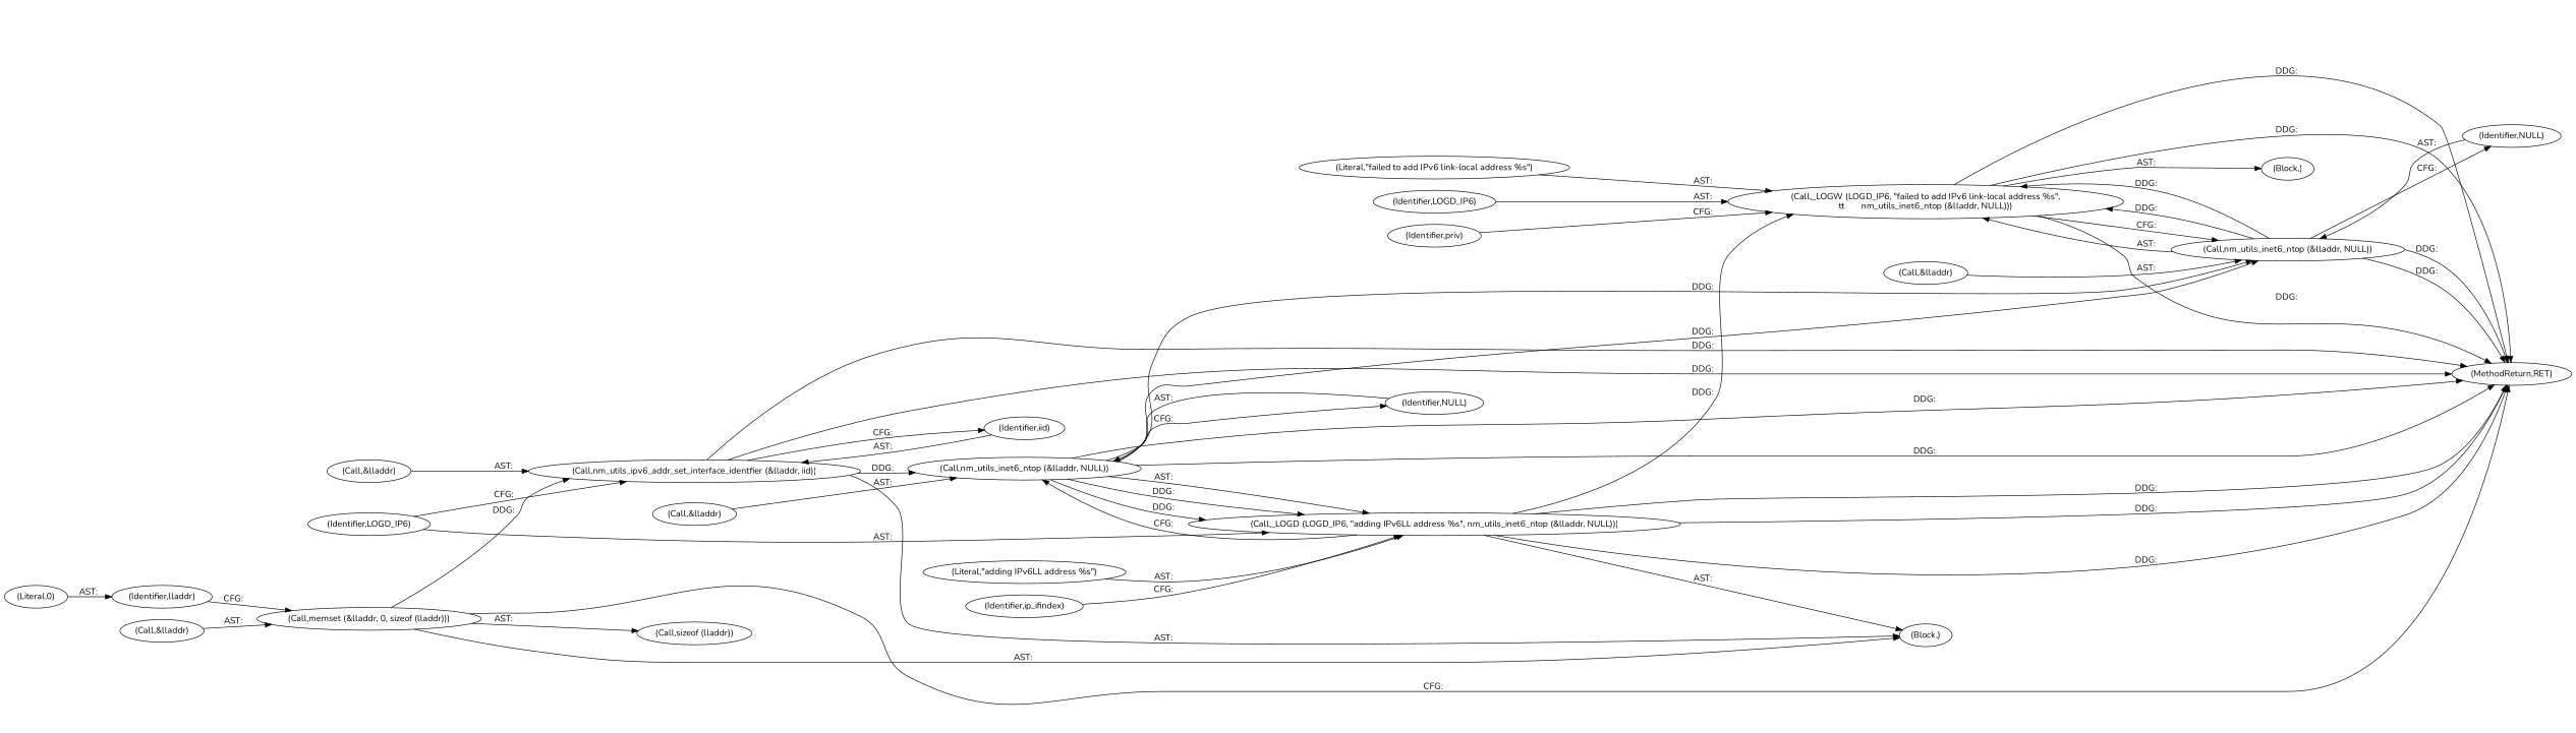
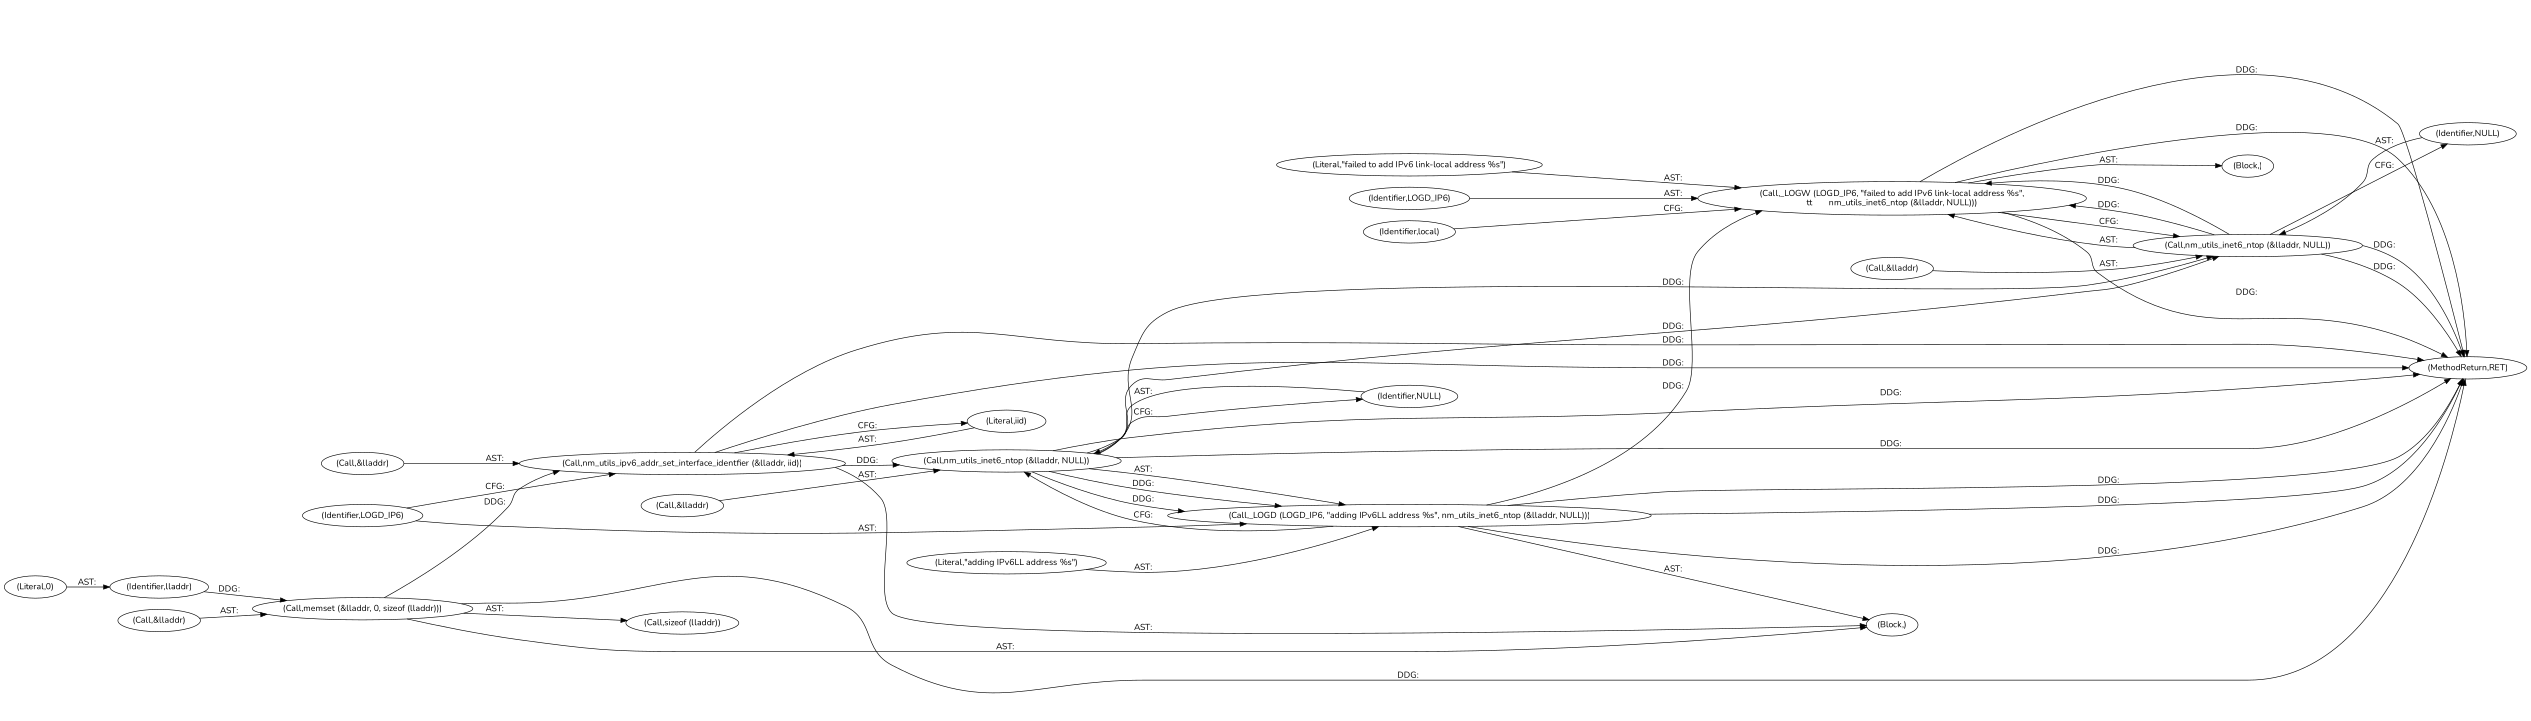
  digraph {
    fontname=Nunito
    rankdir=LR
    node [fontname=Nunito]
    edge [fontname=Nunito]
    n1 [label="(Call,memset (&lladdr, 0, sizeof (lladdr)))"]
    n2 [label="(Call,nm_utils_ipv6_addr_set_interface_identfier (&lladdr, iid))"]
    n3 [label="(Call,sizeof (lladdr))"]
    n4 [label="(Block,)"]
    n5 [label="(MethodReturn,RET)"]
    n6 [label="(Call,nm_utils_inet6_ntop (&lladdr, NULL))"]
-   n7 [label="(Identifier,iid)"]
+   n7 [label="(Literal,iid)"]
    n8 [label="(Call,_LOGD (LOGD_IP6, \"adding IPv6LL address %s\", nm_utils_inet6_ntop (&lladdr, NULL)))"]
    n9 [label="(Call,nm_utils_inet6_ntop (&lladdr, NULL))"]
    n10 [label="(Identifier,NULL)"]
    n11 [label="(Call,_LOGW (LOGD_IP6, \"failed to add IPv6 link-local address %s\",\n\t\t       nm_utils_inet6_ntop (&lladdr, NULL)))"]
    n12 [label="(Identifier,NULL)"]
    n13 [label="(Block,)"]
    n14 [label="(Literal,\"adding IPv6LL address %s\")"]
    n15 [label="(Call,&lladdr)"]
    n16 [label="(Literal,\"failed to add IPv6 link-local address %s\")"]
    n17 [label="(Identifier,LOGD_IP6)"]
    n18 [label="(Identifier,lladdr)"]
    n19 [label="(Call,&lladdr)"]
-   n20 [label="(Identifier,priv)"]
+   n20 [label="(Identifier,local)"]
    n21 [label="(Call,&lladdr)"]
    n22 [label="(Identifier,LOGD_IP6)"]
    n23 [label="(Call,&lladdr)"]
    n24 [label="(Literal,0)"]
-   n25 [label="(Identifier,ip_ifindex)"]
    n1 -> n2 [label="DDG: "]
    n1 -> n3 [label="AST: "]
    n1 -> n4 [label="AST: "]
-   n1 -> n5 [label="CFG: "]
+   n1 -> n5 [label="DDG: "]
    n2 -> n4 [label="AST: "]
    n2 -> n5 [label="DDG: "]
    n2 -> n5 [label="DDG: "]
    n2 -> n6 [label="DDG: "]
    n2 -> n7 [label="CFG: "]
    n6 -> n5 [label="DDG: "]
    n6 -> n5 [label="DDG: "]
    n6 -> n8 [label="AST: "]
    n6 -> n8 [label="DDG: "]
    n6 -> n8 [label="DDG: "]
    n6 -> n9 [label="DDG: "]
    n6 -> n9 [label="DDG: "]
    n6 -> n10 [label="CFG: "]
    n7 -> n2 [label="AST: "]
    n8 -> n4 [label="AST: "]
    n8 -> n5 [label="DDG: "]
    n8 -> n5 [label="DDG: "]
    n8 -> n5 [label="DDG: "]
    n8 -> n6 [label="CFG: "]
    n8 -> n11 [label="DDG: "]
    n9 -> n5 [label="DDG: "]
    n9 -> n5 [label="DDG: "]
    n9 -> n11 [label="AST: "]
    n9 -> n11 [label="DDG: "]
    n9 -> n11 [label="DDG: "]
    n9 -> n12 [label="CFG: "]
    n10 -> n6 [label="AST: "]
    n11 -> n5 [label="DDG: "]
    n11 -> n5 [label="DDG: "]
    n11 -> n5 [label="DDG: "]
    n11 -> n9 [label="CFG: "]
    n11 -> n13 [label="AST: "]
    n12 -> n9 [label="AST: "]
    n14 -> n8 [label="AST: "]
    n15 -> n6 [label="AST: "]
    n16 -> n11 [label="AST: "]
    n17 -> n11 [label="AST: "]
-   n18 -> n1 [label="CFG: "]
+   n18 -> n1 [label="DDG: "]
    n19 -> n2 [label="AST: "]
    n20 -> n11 [label="CFG: "]
    n21 -> n9 [label="AST: "]
    n22 -> n2 [label="CFG: "]
    n22 -> n8 [label="AST: "]
    n23 -> n1 [label="AST: "]
    n24 -> n18 [label="AST: "]
-   n25 -> n8 [label="CFG: "]
  }
